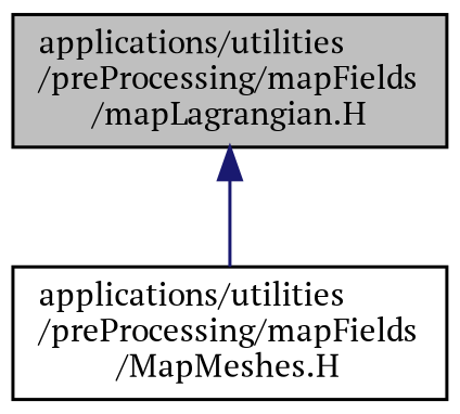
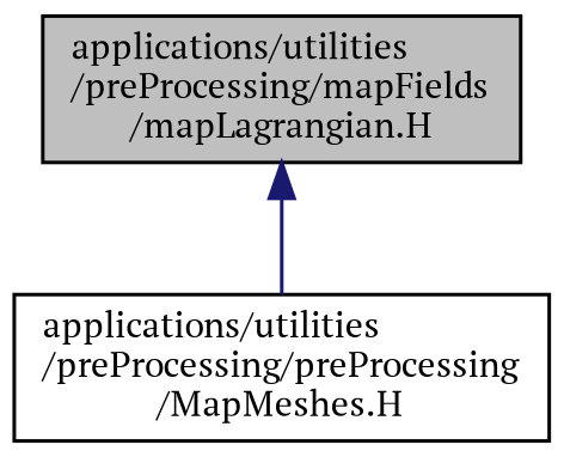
  digraph {
    fontname="PT Serif"
    node [color=black fontname="PT Serif" fontsize=10 shape=record]
    n1 [fillcolor=grey75 fontcolor=black height=0.2 label="applications/utilities\l/preProcessing/mapFields\l/mapLagrangian.H" style=filled width=0.4]
-   n2 [height=0.2 label="applications/utilities\l/preProcessing/mapFields\l/MapMeshes.H" width=0.4]
+   n2 [height=0.2 label="applications/utilities\l/preProcessing/preProcessing\l/MapMeshes.H" width=0.4]
    n1 -> n2 [color=midnightblue dir=back fontname="PT Serif" fontsize=10 labelfontname=Helvetica labelfontsize=10 style=solid]
  }
